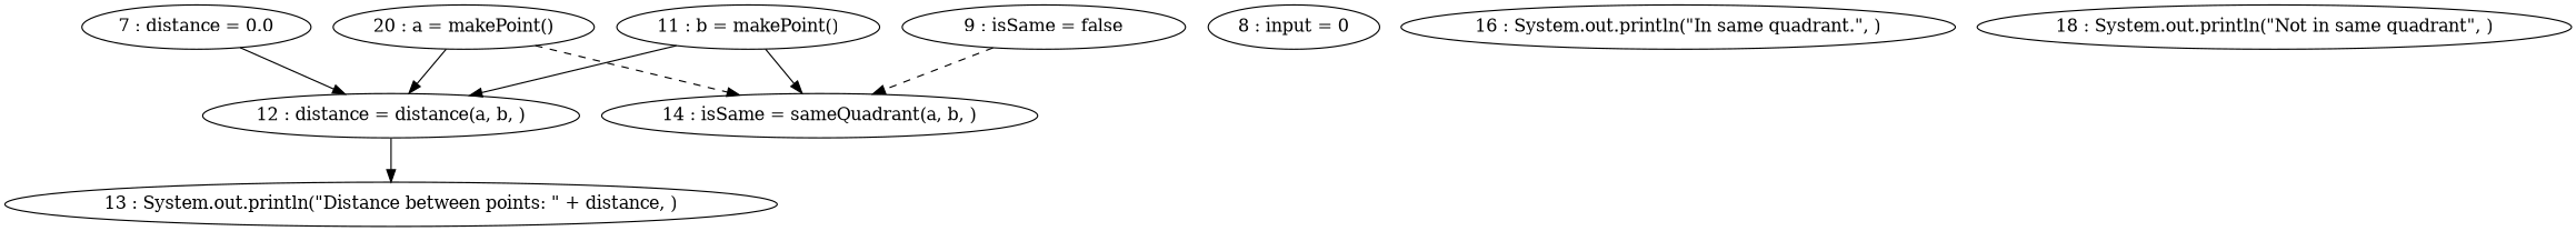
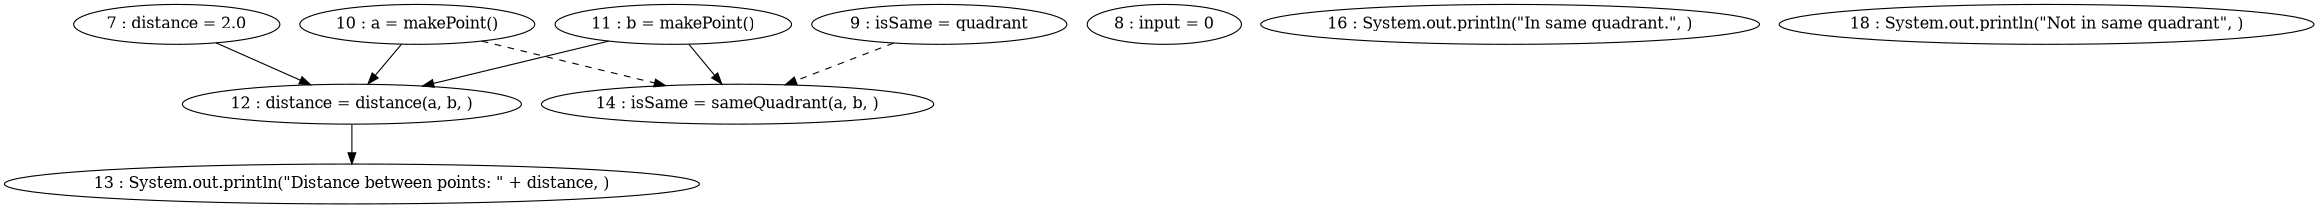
  digraph {
-   "7 : distance = 0.0"
+   "7 : distance = 0.0" [label="7 : distance = 2.0"]
    "12 : distance = distance(a, b, )"
    "13 : System.out.println(\"Distance between points: \" + distance, )"
    "8 : input = 0"
-   "9 : isSame = false"
+   "9 : isSame = false" [label="9 : isSame = quadrant"]
    "14 : isSame = sameQuadrant(a, b, )"
-   "10 : a = makePoint()" [label="20 : a = makePoint()"]
+   "10 : a = makePoint()"
    "11 : b = makePoint()"
    "16 : System.out.println(\"In same quadrant.\", )"
    "18 : System.out.println(\"Not in same quadrant\", )"
    "7 : distance = 0.0" -> "12 : distance = distance(a, b, )" [style=solid]
    "12 : distance = distance(a, b, )" -> "13 : System.out.println(\"Distance between points: \" + distance, )"
    "9 : isSame = false" -> "14 : isSame = sameQuadrant(a, b, )" [style=dashed]
    "10 : a = makePoint()" -> "12 : distance = distance(a, b, )"
    "10 : a = makePoint()" -> "14 : isSame = sameQuadrant(a, b, )" [style=dashed]
    "11 : b = makePoint()" -> "12 : distance = distance(a, b, )"
    "11 : b = makePoint()" -> "14 : isSame = sameQuadrant(a, b, )"
  }
